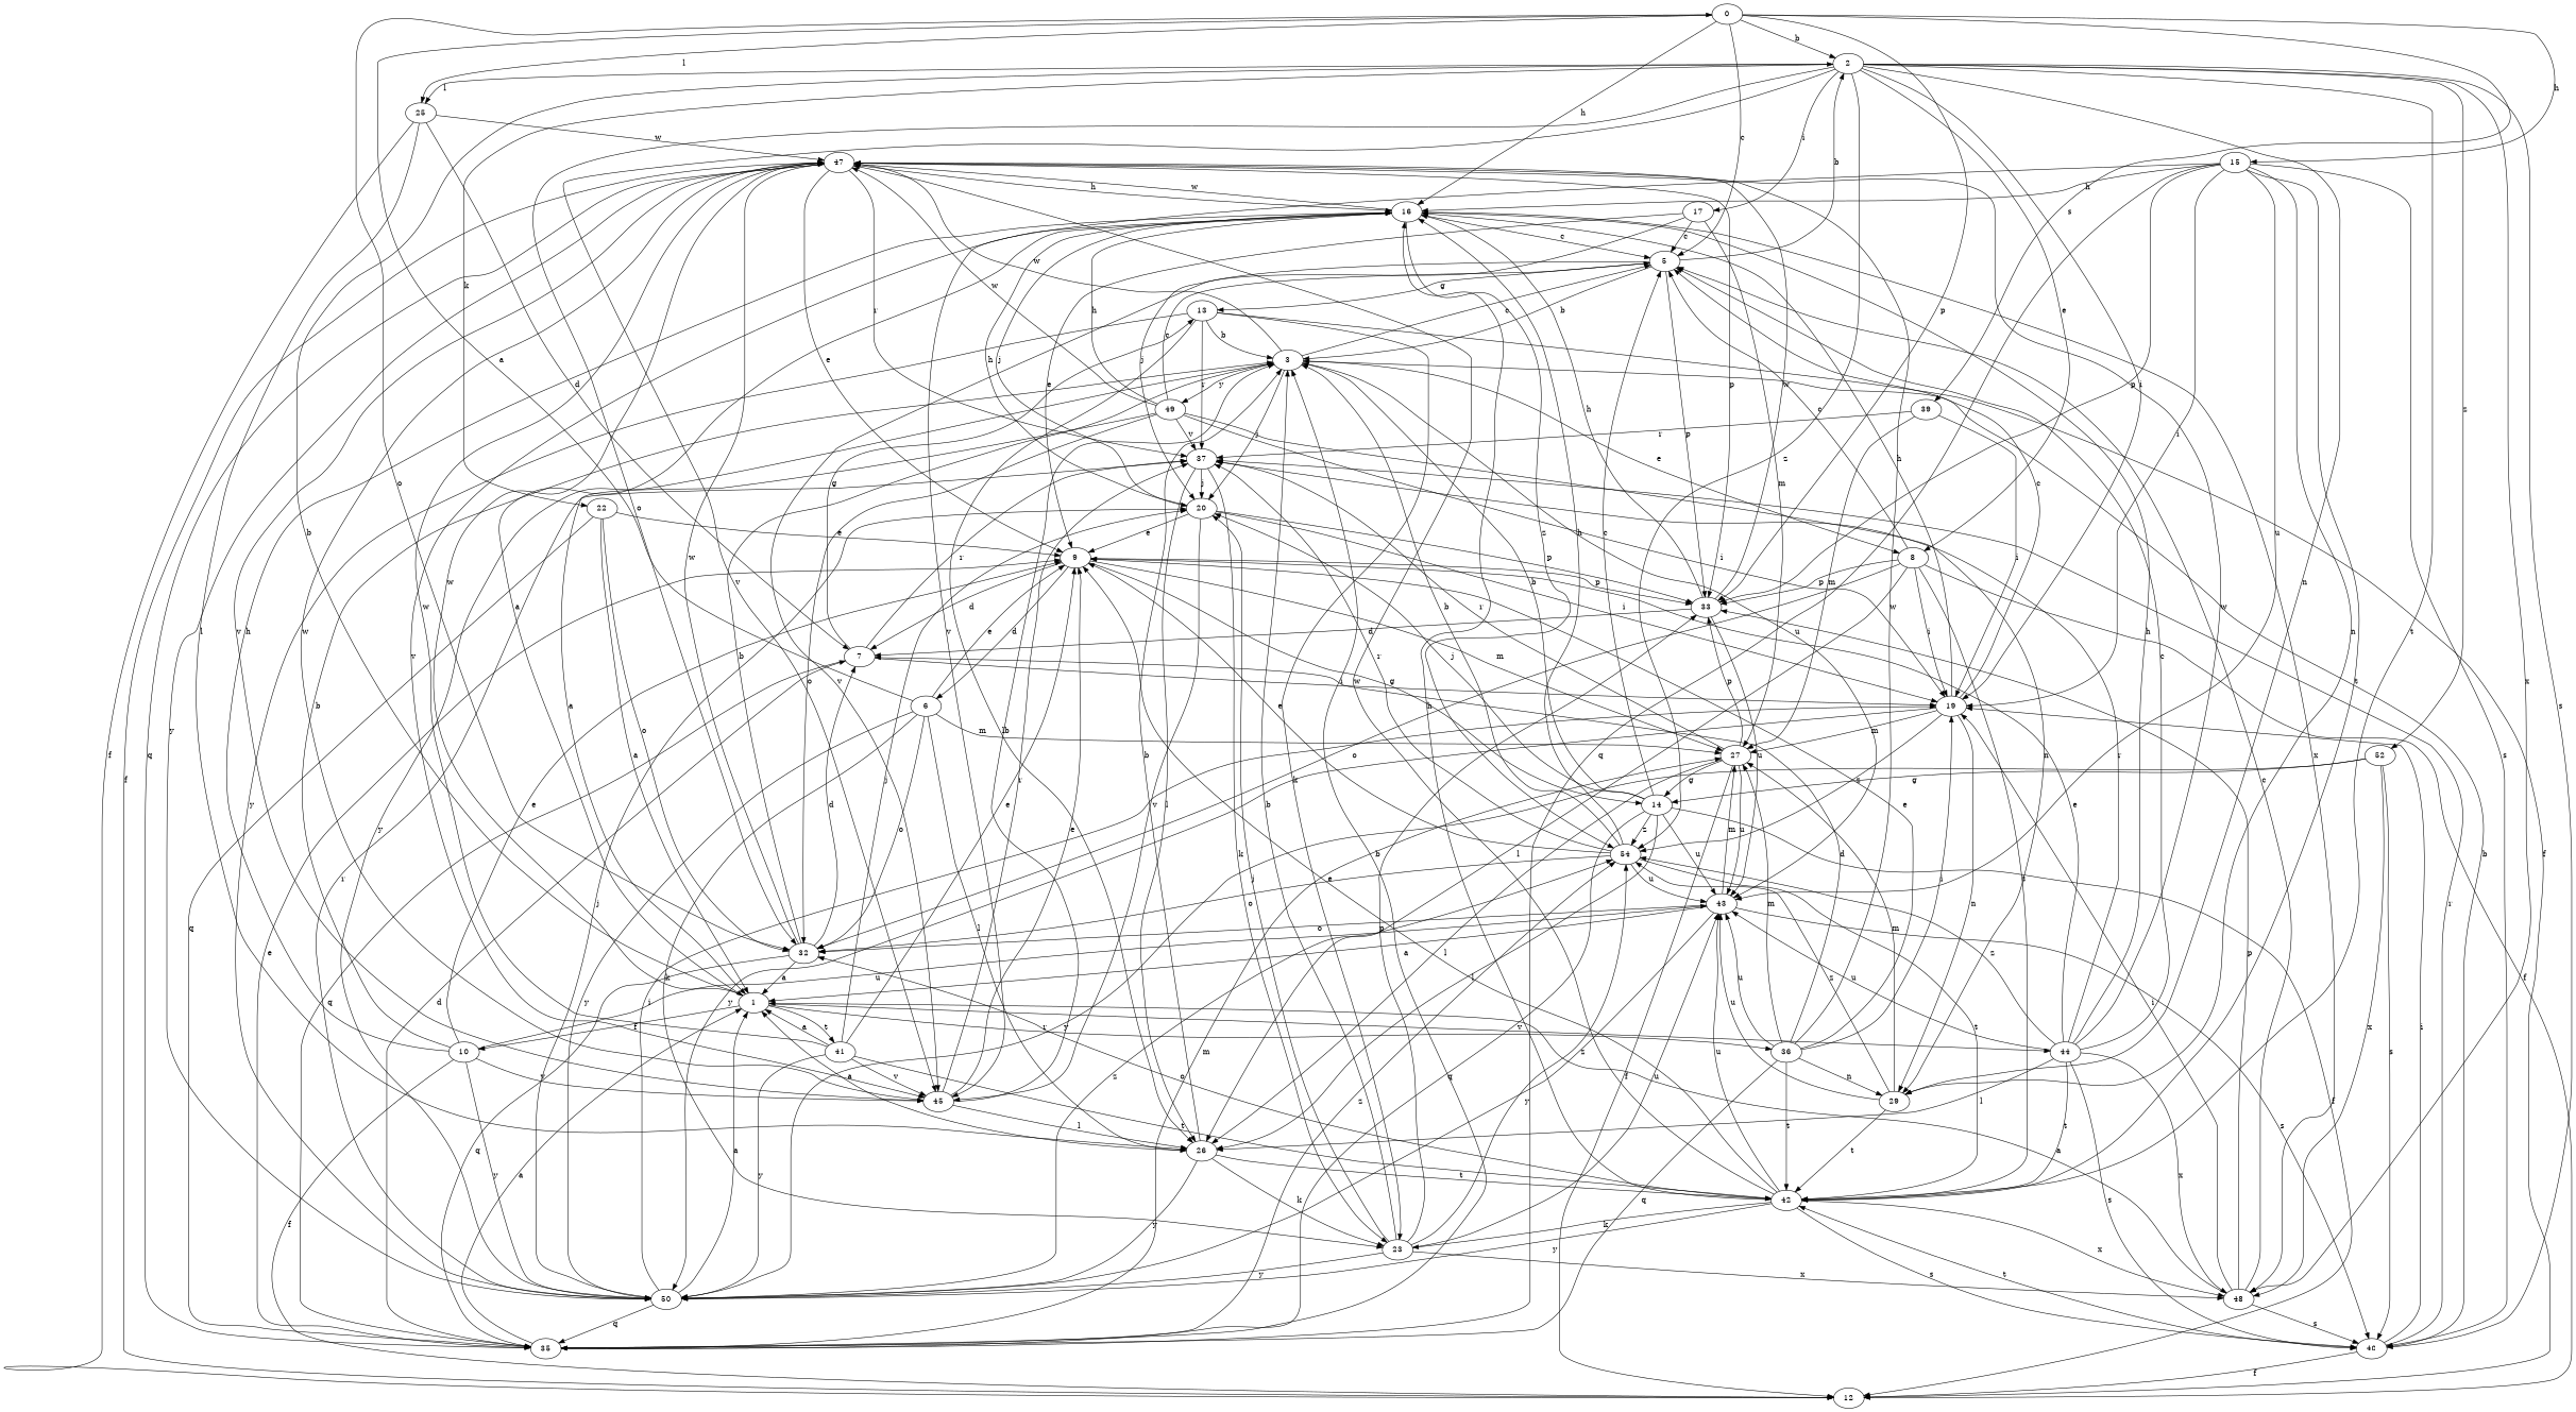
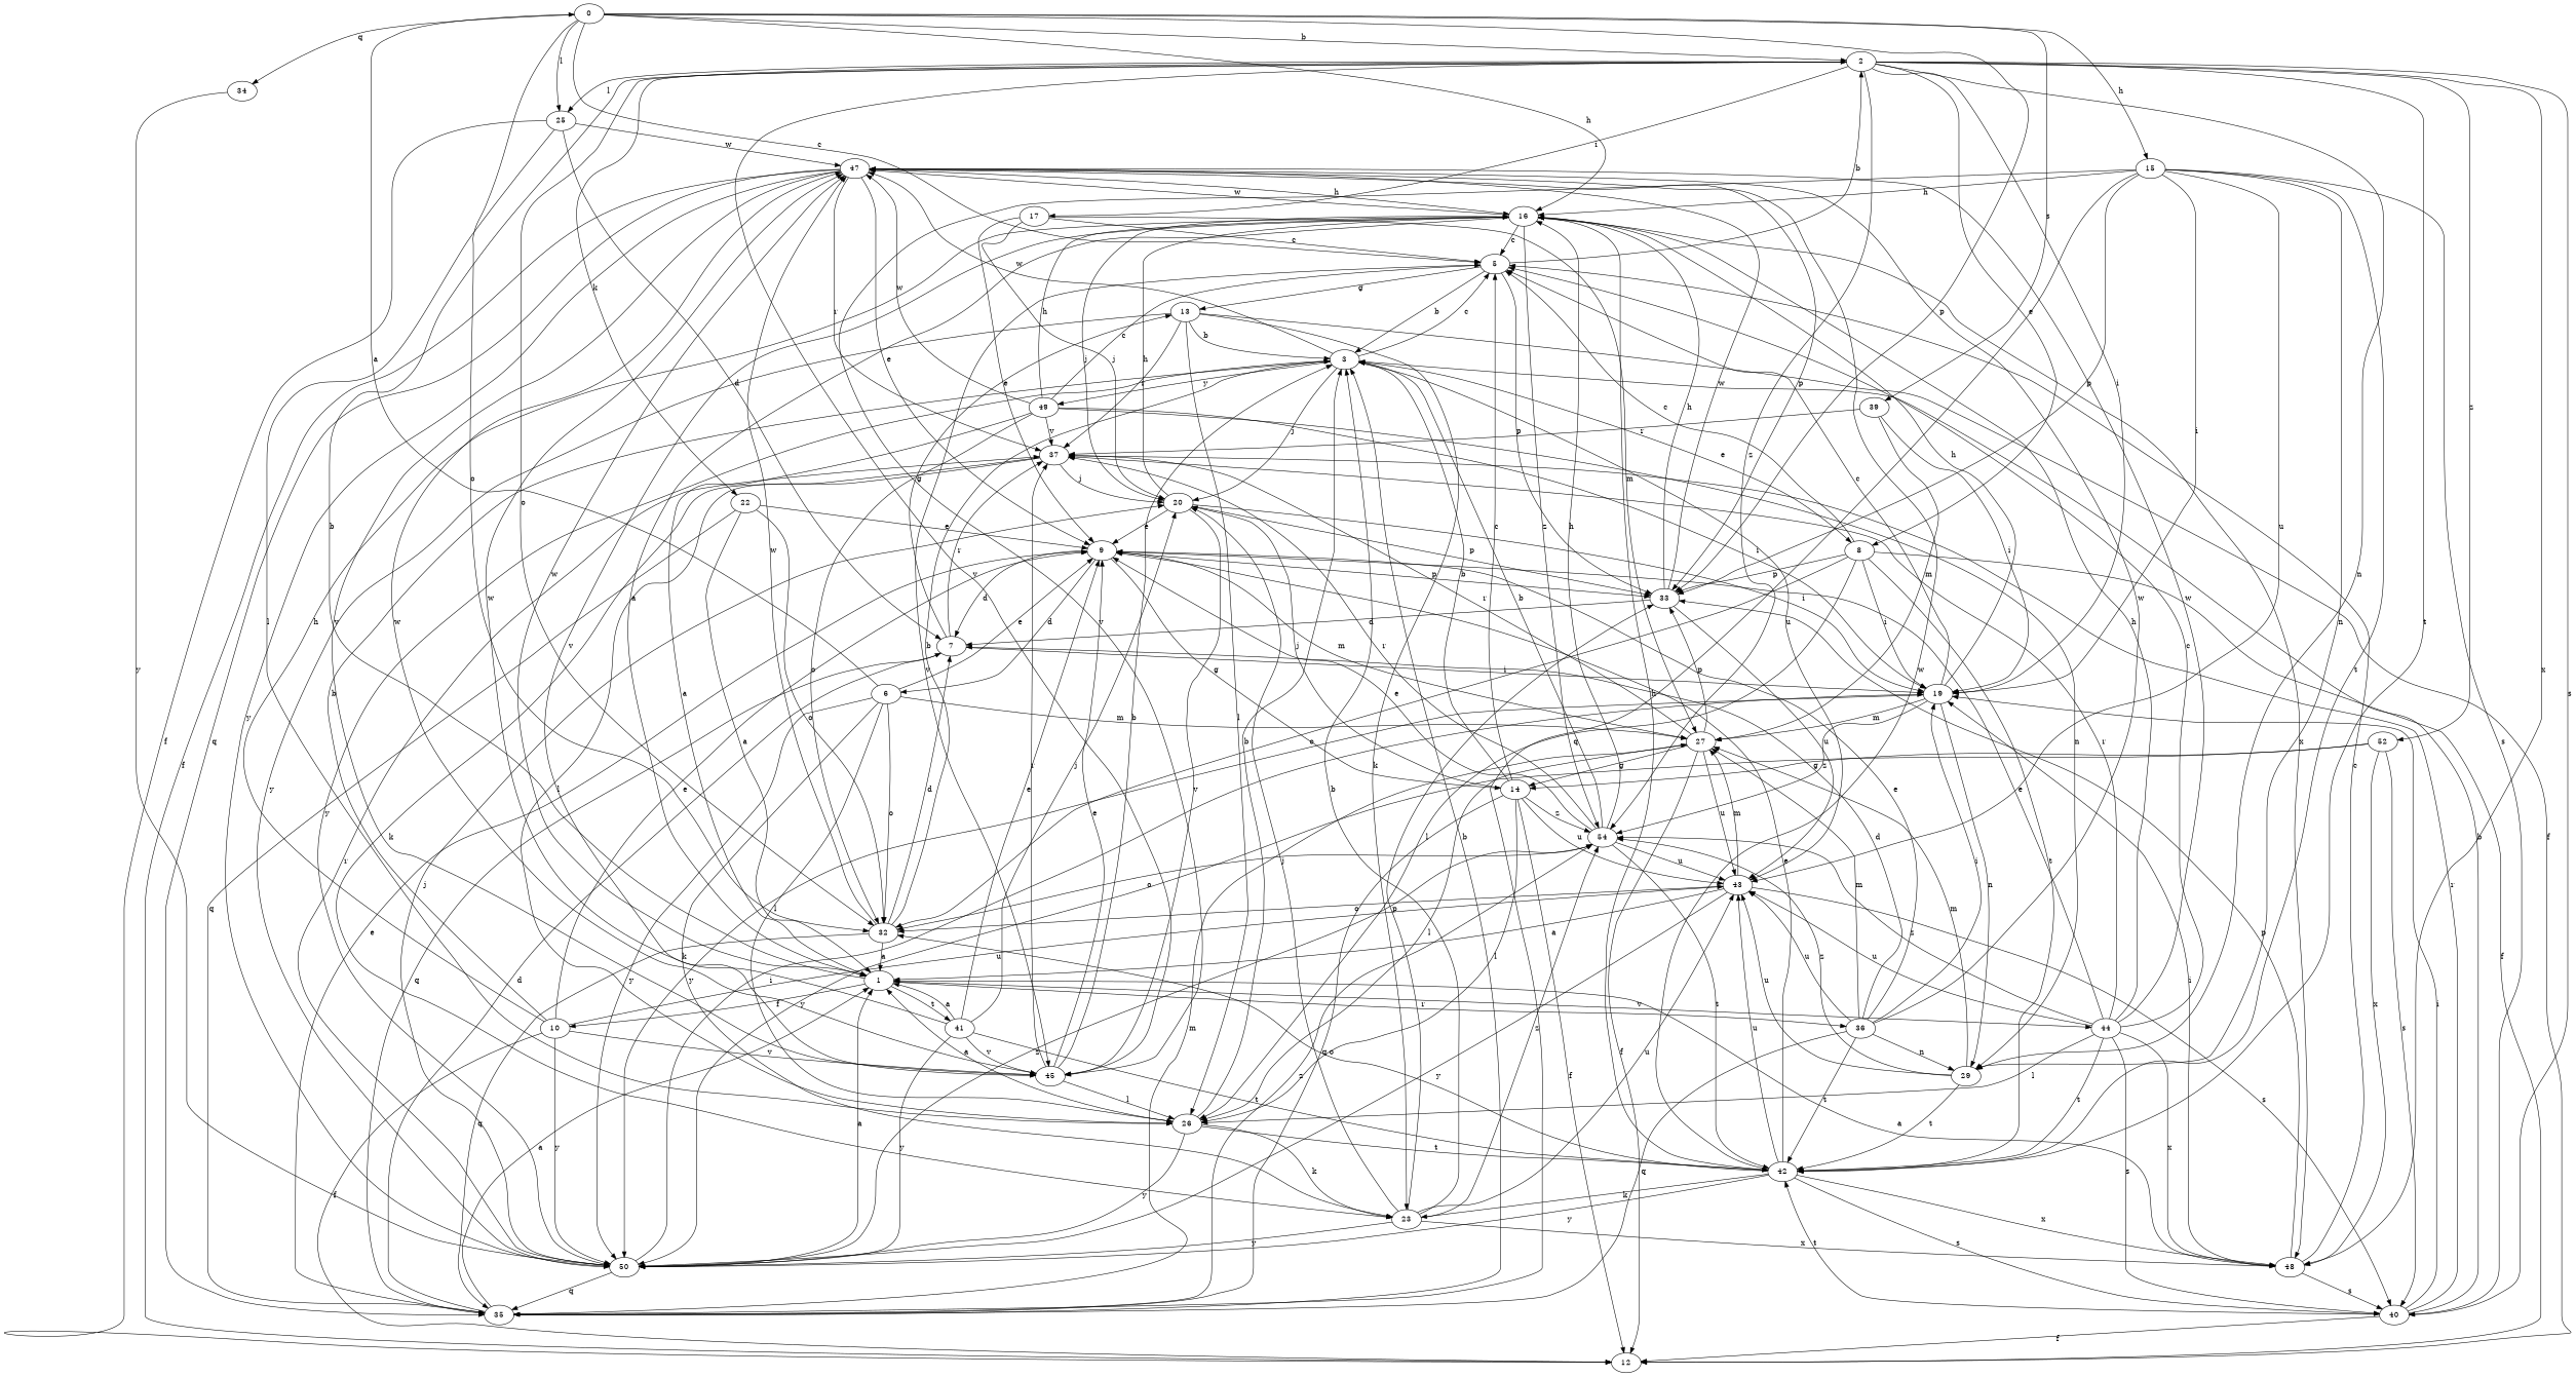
  strict digraph {
    0
    2
    5
    15
    16
    25
    32
    33
+   34
    39
    8
    17
    19
    22
    29
    40
    42
    45
    48
    52
    54
    3
    13
    43
    35
    1
    47
    20
    26
    7
    12
    50
    27
    37
    10
    36
    41
    44
    9
    23
    14
    49
    6
    0 -> 2 [label=b]
    0 -> 5 [label=c]
    0 -> 15 [label=h]
    0 -> 16 [label=h]
    0 -> 25 [label=l]
    0 -> 32 [label=o]
    0 -> 33 [label=p]
+   0 -> 34 [label=q]
    0 -> 39 [label=s]
    2 -> 25 [label=l]
    2 -> 32 [label=o]
    2 -> 8 [label=e]
    2 -> 17 [label=i]
    2 -> 19 [label=i]
    2 -> 22 [label=k]
    2 -> 29 [label=n]
    2 -> 40 [label=s]
    2 -> 42 [label=t]
    2 -> 45 [label=v]
    2 -> 48 [label=x]
    2 -> 52 [label=z]
    2 -> 54 [label=z]
    5 -> 2 [label=b]
    5 -> 33 [label=p]
    5 -> 45 [label=v]
    5 -> 3 [label=b]
    5 -> 13 [label=g]
    15 -> 16 [label=h]
    15 -> 33 [label=p]
    15 -> 19 [label=i]
    15 -> 29 [label=n]
    15 -> 40 [label=s]
    15 -> 42 [label=t]
    15 -> 45 [label=v]
    15 -> 43 [label=u]
    15 -> 35 [label=q]
    16 -> 5 [label=c]
    16 -> 45 [label=v]
    16 -> 48 [label=x]
    16 -> 54 [label=z]
    16 -> 1 [label=a]
    16 -> 47 [label=w]
    16 -> 20 [label=j]
    25 -> 47 [label=w]
    25 -> 26 [label=l]
    25 -> 7 [label=d]
    25 -> 12 [label=f]
    32 -> 3 [label=b]
    32 -> 35 [label=q]
    32 -> 1 [label=a]
    32 -> 47 [label=w]
    32 -> 7 [label=d]
    33 -> 16 [label=h]
    33 -> 43 [label=u]
    33 -> 47 [label=w]
    33 -> 7 [label=d]
+   34 -> 50 [label=y]
    39 -> 19 [label=i]
    39 -> 27 [label=m]
    39 -> 37 [label=r]
    8 -> 5 [label=c]
    8 -> 32 [label=o]
    8 -> 33 [label=p]
    8 -> 19 [label=i]
    8 -> 42 [label=t]
    8 -> 26 [label=l]
    8 -> 12 [label=f]
    17 -> 5 [label=c]
    17 -> 20 [label=j]
    17 -> 27 [label=m]
    17 -> 9 [label=e]
    19 -> 5 [label=c]
    19 -> 16 [label=h]
    19 -> 29 [label=n]
    19 -> 54 [label=z]
    19 -> 50 [label=y]
    19 -> 27 [label=m]
    22 -> 32 [label=o]
    22 -> 35 [label=q]
    22 -> 1 [label=a]
    22 -> 9 [label=e]
    29 -> 42 [label=t]
    29 -> 54 [label=z]
    29 -> 43 [label=u]
    29 -> 27 [label=m]
    40 -> 19 [label=i]
    40 -> 42 [label=t]
    40 -> 3 [label=b]
    40 -> 12 [label=f]
    40 -> 37 [label=r]
    42 -> 16 [label=h]
    42 -> 32 [label=o]
    42 -> 40 [label=s]
    42 -> 48 [label=x]
    42 -> 43 [label=u]
    42 -> 47 [label=w]
    42 -> 50 [label=y]
    42 -> 9 [label=e]
    42 -> 23 [label=k]
    45 -> 3 [label=b]
    45 -> 47 [label=w]
    45 -> 26 [label=l]
    45 -> 37 [label=r]
    45 -> 9 [label=e]
    48 -> 5 [label=c]
    48 -> 33 [label=p]
    48 -> 19 [label=i]
    48 -> 40 [label=s]
    48 -> 1 [label=a]
    52 -> 40 [label=s]
    52 -> 48 [label=x]
    52 -> 50 [label=y]
    52 -> 14 [label=g]
    54 -> 16 [label=h]
    54 -> 32 [label=o]
    54 -> 42 [label=t]
    54 -> 3 [label=b]
    54 -> 43 [label=u]
    54 -> 37 [label=r]
    54 -> 9 [label=e]
    3 -> 5 [label=c]
    3 -> 8 [label=e]
    3 -> 43 [label=u]
    3 -> 47 [label=w]
    3 -> 20 [label=j]
    3 -> 50 [label=y]
    3 -> 49 [label=y]
    13 -> 3 [label=b]
    13 -> 26 [label=l]
    13 -> 12 [label=f]
    13 -> 50 [label=y]
    13 -> 37 [label=r]
    13 -> 23 [label=k]
    43 -> 32 [label=o]
    43 -> 40 [label=s]
    43 -> 1 [label=a]
    43 -> 50 [label=y]
    43 -> 27 [label=m]
    35 -> 54 [label=z]
    35 -> 3 [label=b]
    35 -> 1 [label=a]
    35 -> 7 [label=d]
    35 -> 27 [label=m]
    35 -> 9 [label=e]
    1 -> 2 [label=b]
    1 -> 47 [label=w]
    1 -> 10 [label=f]
    1 -> 36 [label=r]
    1 -> 41 [label=t]
    1 -> 44 [label=v]
    47 -> 16 [label=h]
    47 -> 33 [label=p]
    47 -> 45 [label=v]
    47 -> 35 [label=q]
    47 -> 12 [label=f]
    47 -> 50 [label=y]
    47 -> 37 [label=r]
    47 -> 9 [label=e]
    20 -> 16 [label=h]
    20 -> 33 [label=p]
    20 -> 19 [label=i]
    20 -> 45 [label=v]
    20 -> 9 [label=e]
    26 -> 42 [label=t]
    26 -> 3 [label=b]
    26 -> 1 [label=a]
    26 -> 50 [label=y]
    26 -> 23 [label=k]
    7 -> 19 [label=i]
    7 -> 13 [label=g]
    7 -> 35 [label=q]
    7 -> 37 [label=r]
    50 -> 19 [label=i]
    50 -> 54 [label=z]
    50 -> 35 [label=q]
    50 -> 1 [label=a]
    50 -> 20 [label=j]
    50 -> 37 [label=r]
    27 -> 33 [label=p]
    27 -> 43 [label=u]
    27 -> 26 [label=l]
    27 -> 12 [label=f]
    27 -> 37 [label=r]
    27 -> 14 [label=g]
    37 -> 20 [label=j]
    37 -> 26 [label=l]
    37 -> 23 [label=k]
    10 -> 16 [label=h]
    10 -> 45 [label=v]
    10 -> 3 [label=b]
    10 -> 43 [label=u]
    10 -> 12 [label=f]
    10 -> 50 [label=y]
    10 -> 9 [label=e]
    36 -> 19 [label=i]
    36 -> 29 [label=n]
    36 -> 42 [label=t]
    36 -> 43 [label=u]
    36 -> 35 [label=q]
    36 -> 47 [label=w]
    36 -> 7 [label=d]
    36 -> 27 [label=m]
    36 -> 9 [label=e]
    41 -> 42 [label=t]
    41 -> 45 [label=v]
    41 -> 1 [label=a]
    41 -> 47 [label=w]
    41 -> 20 [label=j]
    41 -> 50 [label=y]
    41 -> 9 [label=e]
    44 -> 5 [label=c]
    44 -> 16 [label=h]
    44 -> 40 [label=s]
    44 -> 42 [label=t]
    44 -> 48 [label=x]
    44 -> 54 [label=z]
    44 -> 43 [label=u]
    44 -> 47 [label=w]
    44 -> 26 [label=l]
    44 -> 37 [label=r]
    44 -> 9 [label=e]
    9 -> 33 [label=p]
    9 -> 7 [label=d]
    9 -> 27 [label=m]
    9 -> 14 [label=g]
    9 -> 6 [label=d]
    23 -> 33 [label=p]
    23 -> 48 [label=x]
    23 -> 54 [label=z]
    23 -> 3 [label=b]
    23 -> 43 [label=u]
    23 -> 20 [label=j]
    23 -> 50 [label=y]
    14 -> 5 [label=c]
    14 -> 54 [label=z]
    14 -> 3 [label=b]
    14 -> 43 [label=u]
    14 -> 35 [label=q]
    14 -> 20 [label=j]
    14 -> 26 [label=l]
    14 -> 12 [label=f]
    49 -> 5 [label=c]
    49 -> 16 [label=h]
    49 -> 32 [label=o]
    49 -> 19 [label=i]
    49 -> 29 [label=n]
    49 -> 1 [label=a]
    49 -> 47 [label=w]
    49 -> 37 [label=v]
    6 -> 0 [label=a]
    6 -> 32 [label=o]
    6 -> 26 [label=l]
    6 -> 50 [label=y]
    6 -> 27 [label=m]
    6 -> 9 [label=e]
    6 -> 23 [label=k]
  }
